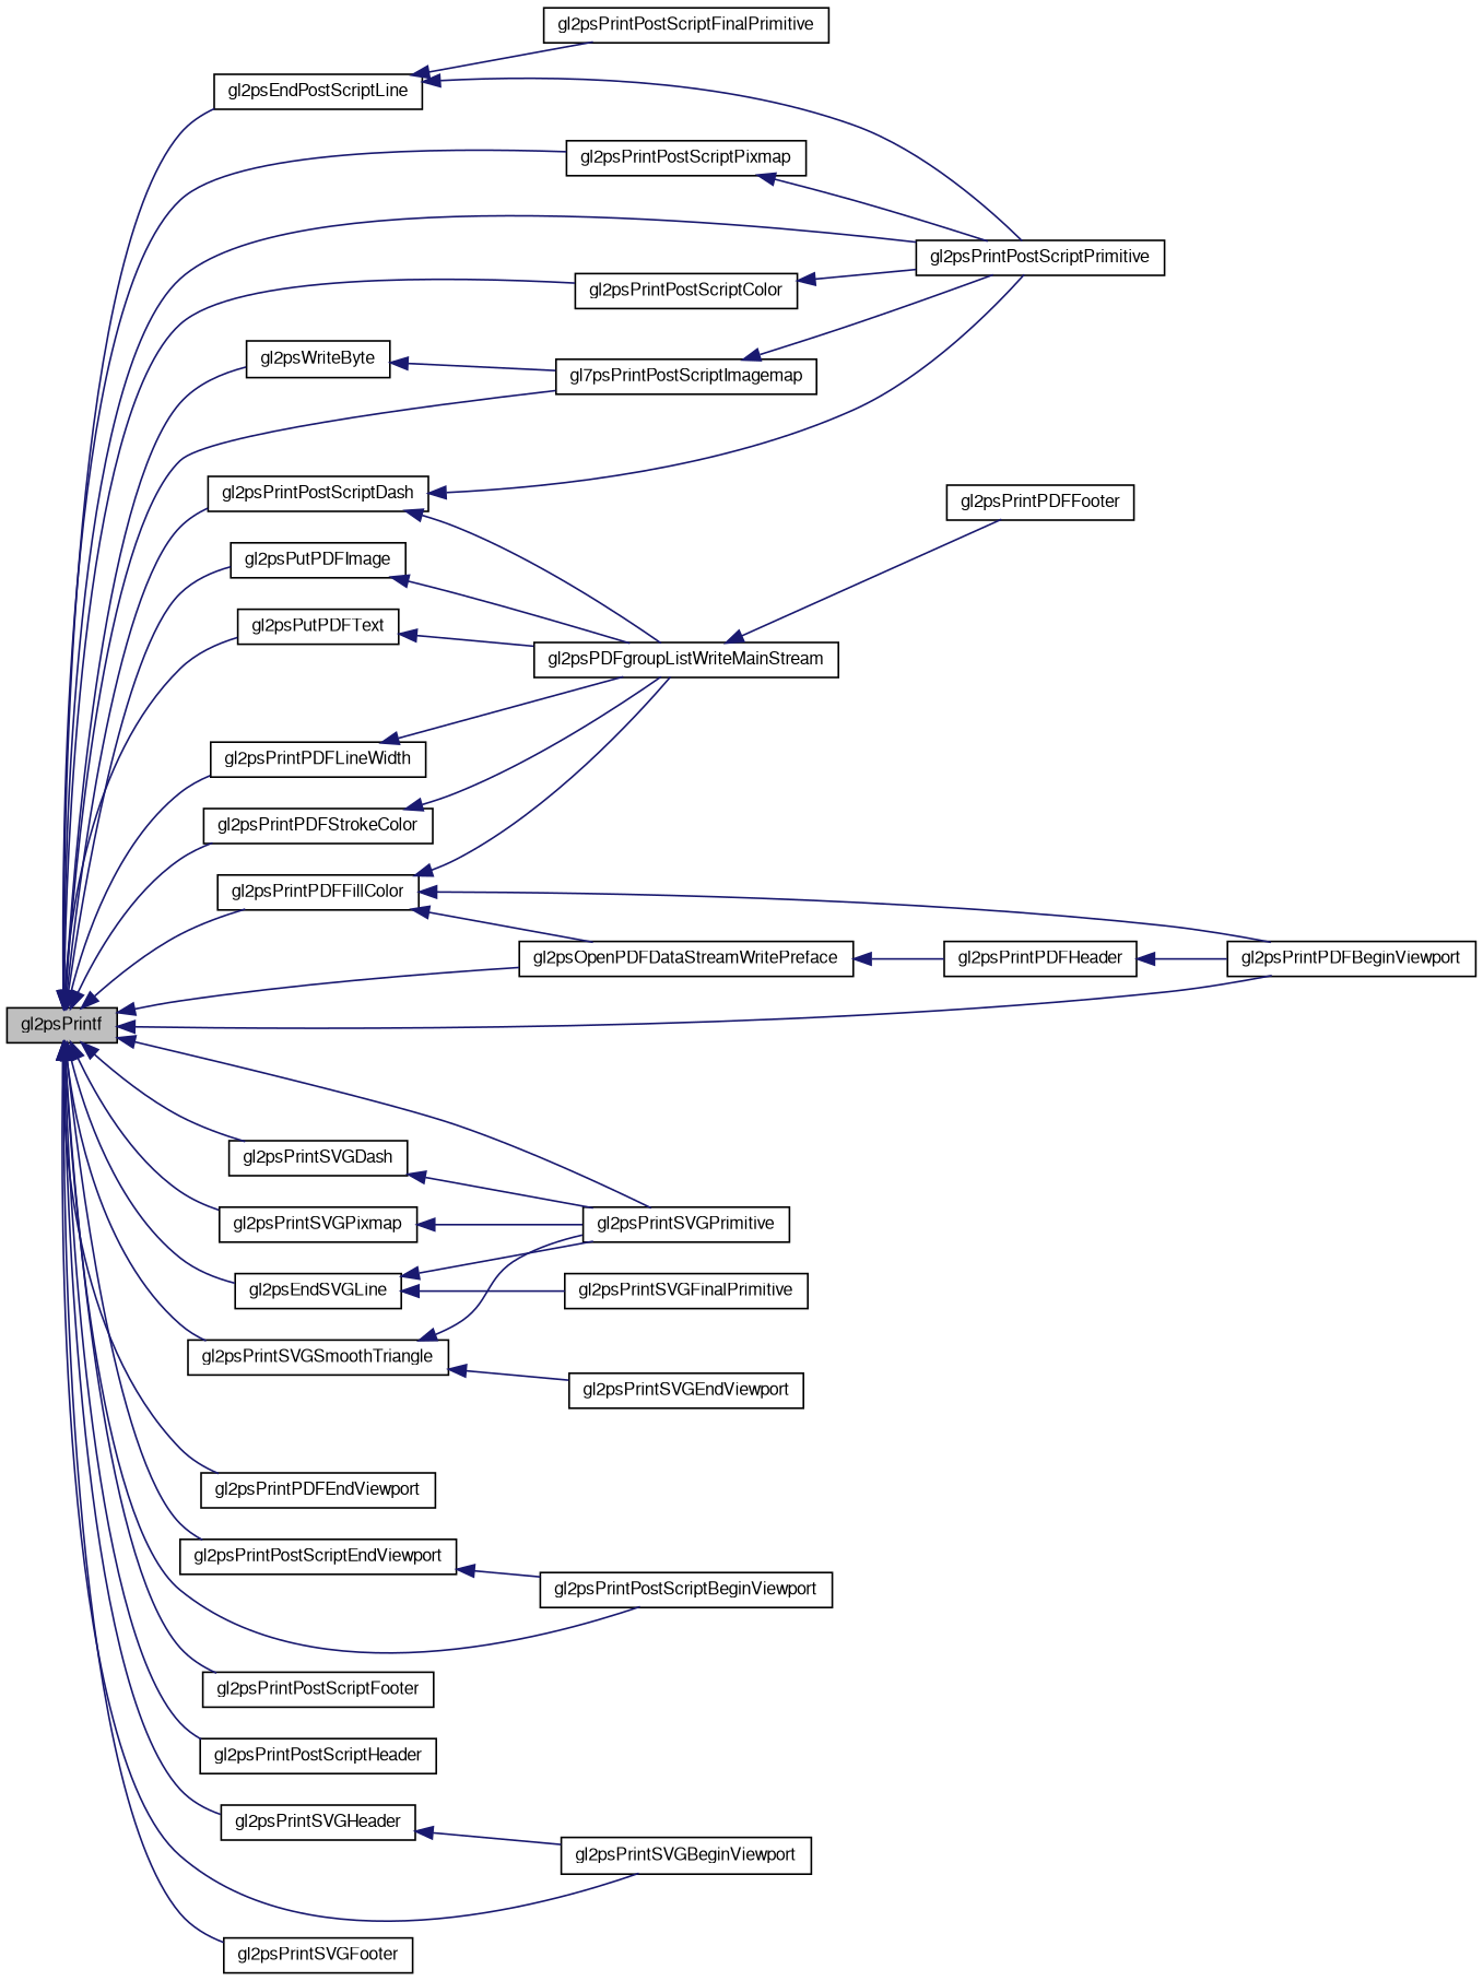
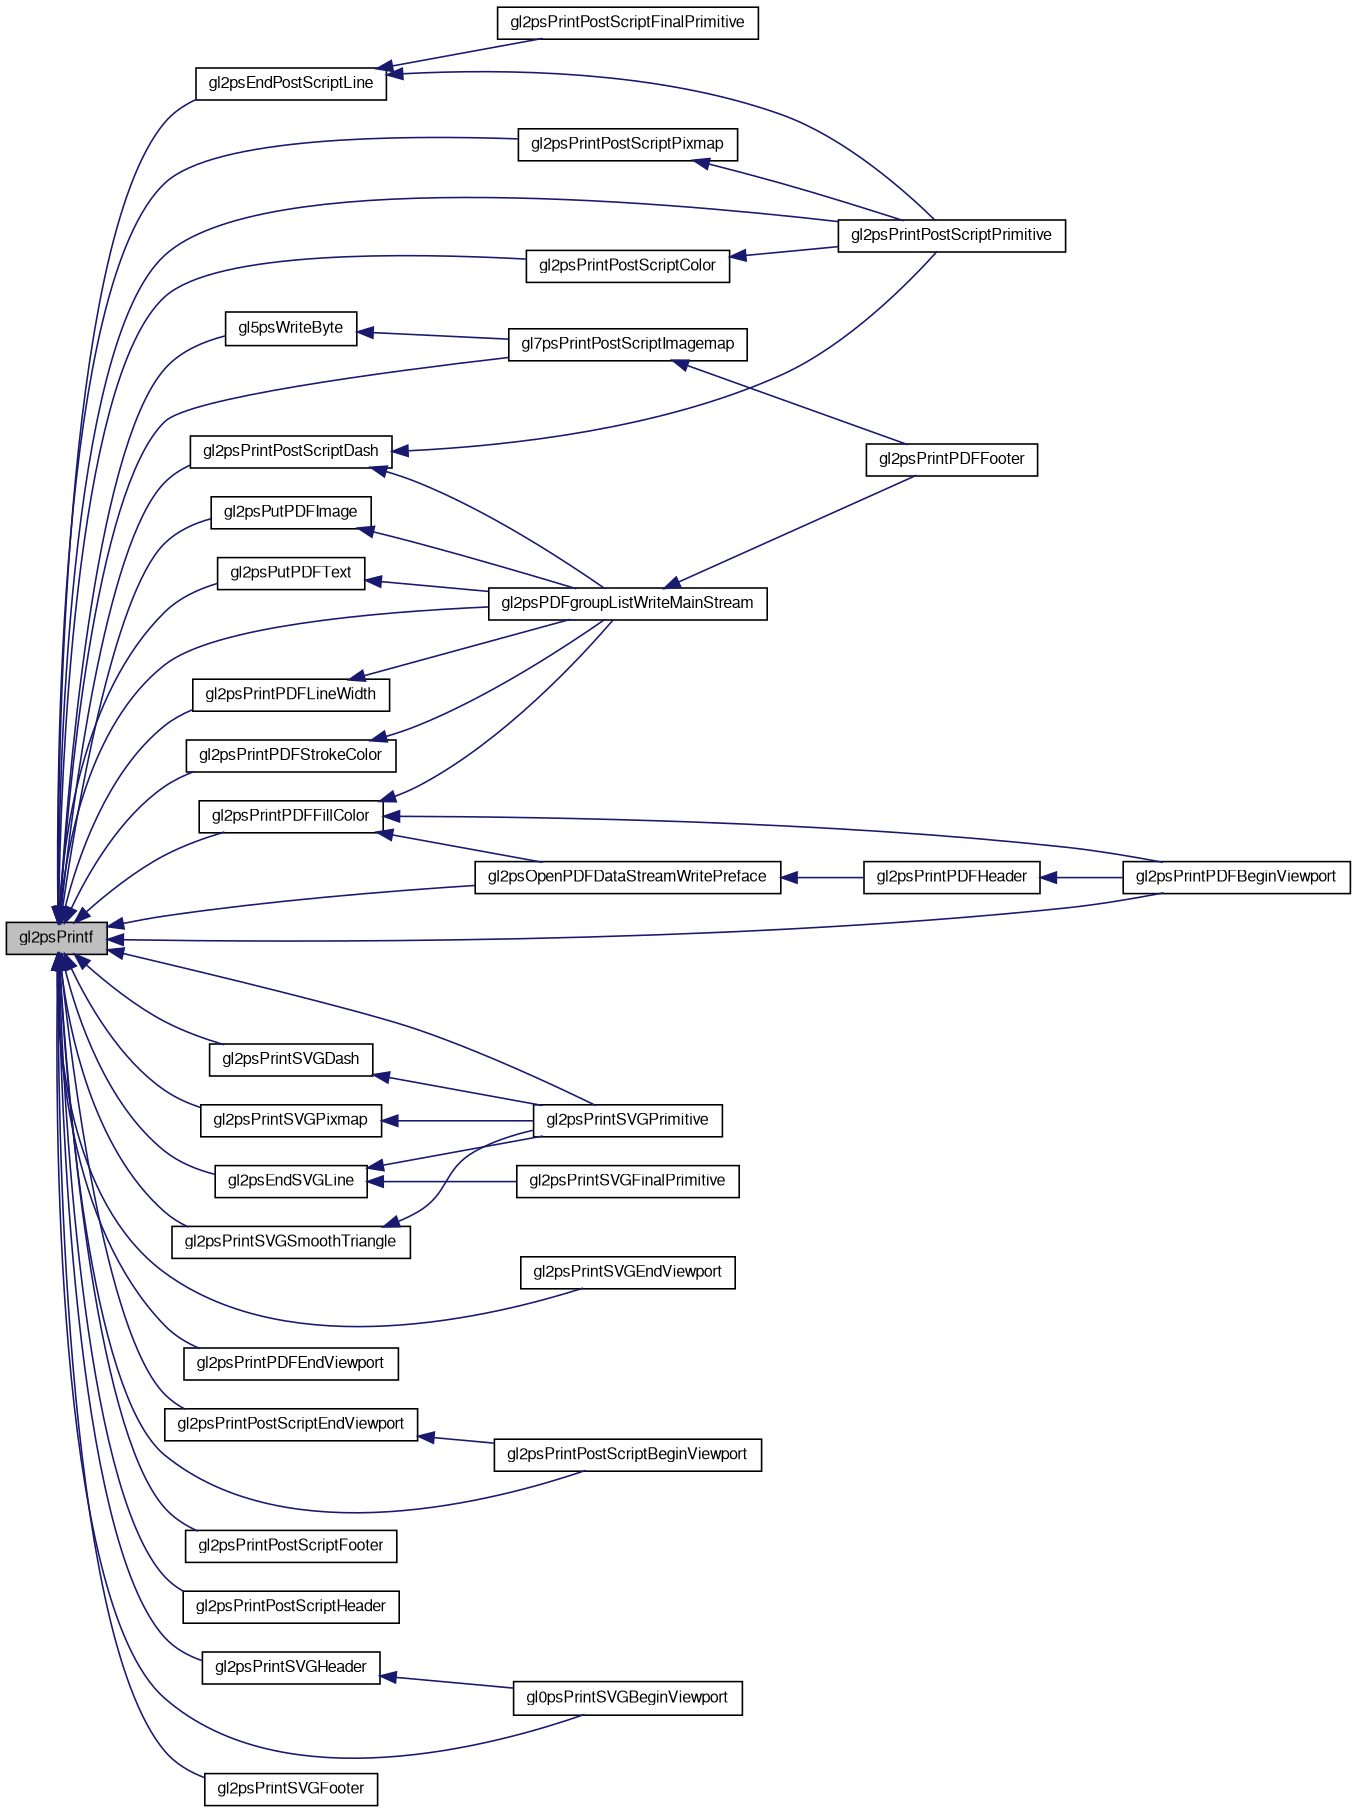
  digraph {
    rankdir=LR
    node [color=black fillcolor=white fontname=FreeSans fontsize=10 shape=record style=filled]
    edge [color=midnightblue dir=back fontname=FreeSans fontsize=10 labelfontname=FreeSans labelfontsize=10 style=solid]
    n1 [fillcolor=grey75 fontcolor=black height=0.2 label=gl2psPrintf width=0.4]
    n2 [height=0.2 label=gl2psEndPostScriptLine width=0.4]
    n3 [height=0.2 label=gl2psPrintPostScriptPrimitive width=0.4]
    n4 [height=0.2 label=gl2psEndSVGLine width=0.4]
    n5 [height=0.2 label=gl2psPrintSVGPrimitive width=0.4]
    n6 [height=0.2 label=gl2psOpenPDFDataStreamWritePreface width=0.4]
    n7 [height=0.2 label=gl2psPrintPDFBeginViewport width=0.4]
    n8 [height=0.2 label=gl2psPDFgroupListWriteMainStream width=0.4]
    n9 [height=0.2 label=gl2psPrintPDFEndViewport width=0.4]
    n10 [height=0.2 label=gl2psPrintPDFFillColor width=0.4]
    n11 [height=0.2 label=gl2psPrintPDFLineWidth width=0.4]
    n12 [height=0.2 label=gl2psPrintPDFStrokeColor width=0.4]
    n13 [height=0.2 label=gl2psPrintPostScriptBeginViewport width=0.4]
    n14 [height=0.2 label=gl2psPrintPostScriptColor width=0.4]
    n15 [height=0.2 label=gl2psPrintPostScriptDash width=0.4]
    n16 [height=0.2 label=gl2psPrintPostScriptEndViewport width=0.4]
    n17 [height=0.2 label=gl2psPrintPostScriptFooter width=0.4]
    n18 [height=0.2 label=gl2psPrintPostScriptHeader width=0.4]
    n19 [height=0.2 label=gl7psPrintPostScriptImagemap width=0.4]
    n20 [height=0.2 label=gl2psPrintPostScriptPixmap width=0.4]
-   n21 [height=0.2 label=gl2psPrintSVGBeginViewport width=0.4]
+   n21 [height=0.2 label=gl0psPrintSVGBeginViewport width=0.4]
    n22 [height=0.2 label=gl2psPrintSVGDash width=0.4]
    n23 [height=0.2 label=gl2psPrintSVGEndViewport width=0.4]
    n24 [height=0.2 label=gl2psPrintSVGFooter width=0.4]
    n25 [height=0.2 label=gl2psPrintSVGHeader width=0.4]
    n26 [height=0.2 label=gl2psPrintSVGPixmap width=0.4]
    n27 [height=0.2 label=gl2psPrintSVGSmoothTriangle width=0.4]
    n28 [height=0.2 label=gl2psPutPDFImage width=0.4]
    n29 [height=0.2 label=gl2psPutPDFText width=0.4]
-   n30 [height=0.2 label=gl2psWriteByte width=0.4]
+   n30 [height=0.2 label=gl5psWriteByte width=0.4]
    n31 [height=0.2 label=gl2psPrintPostScriptFinalPrimitive width=0.4]
    n32 [height=0.2 label=gl2psPrintSVGFinalPrimitive width=0.4]
    n33 [height=0.2 label=gl2psPrintPDFHeader width=0.4]
    n34 [height=0.2 label=gl2psPrintPDFFooter width=0.4]
    n1 -> n2
    n1 -> n3
    n1 -> n4
    n1 -> n5
    n1 -> n6
    n1 -> n7
+   n1 -> n8
    n1 -> n9
    n1 -> n10
    n1 -> n11
    n1 -> n12
    n1 -> n13
    n1 -> n14
    n1 -> n15
    n1 -> n16
    n1 -> n17
    n1 -> n18
    n1 -> n19
    n1 -> n20
    n1 -> n21
    n1 -> n22
-   n27 -> n23
+   n1 -> n23
    n1 -> n24
    n1 -> n25
    n1 -> n26
    n1 -> n27
    n1 -> n28
    n1 -> n29
    n1 -> n30
    n2 -> n3
    n2 -> n31
    n4 -> n5
    n4 -> n32
    n6 -> n33
    n8 -> n34
    n10 -> n6
    n10 -> n7
    n10 -> n8
    n11 -> n8
    n12 -> n8
    n14 -> n3
    n15 -> n3
    n15 -> n8
    n16 -> n13
-   n19 -> n3
+   n19 -> n34
    n20 -> n3
    n22 -> n5
    n25 -> n21
    n26 -> n5
    n27 -> n5
    n28 -> n8
    n29 -> n8
    n30 -> n19
    n33 -> n7
  }
